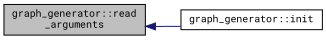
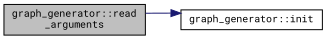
  digraph {
    rankdir=LR
    fontname="Roboto Mono"
    node [color=black fontname="Roboto Mono" fontsize=10 shape=record style=filled]
    n1 [fillcolor=grey75 fontcolor=black height=0.2 label="graph_generator::read\l_arguments" width=0.4]
    n2 [fillcolor=white height=0.2 label="graph_generator::init" width=0.4]
-   n1 -> n2 [color=midnightblue dir=back fontname="Roboto Mono" fontsize=10 labelfontname=Helvetica labelfontsize=10 style=solid]
+   n2 -> n1 [color=midnightblue dir=back fontname="Roboto Mono" fontsize=10 labelfontname=Helvetica labelfontsize=10 style=solid]
  }
